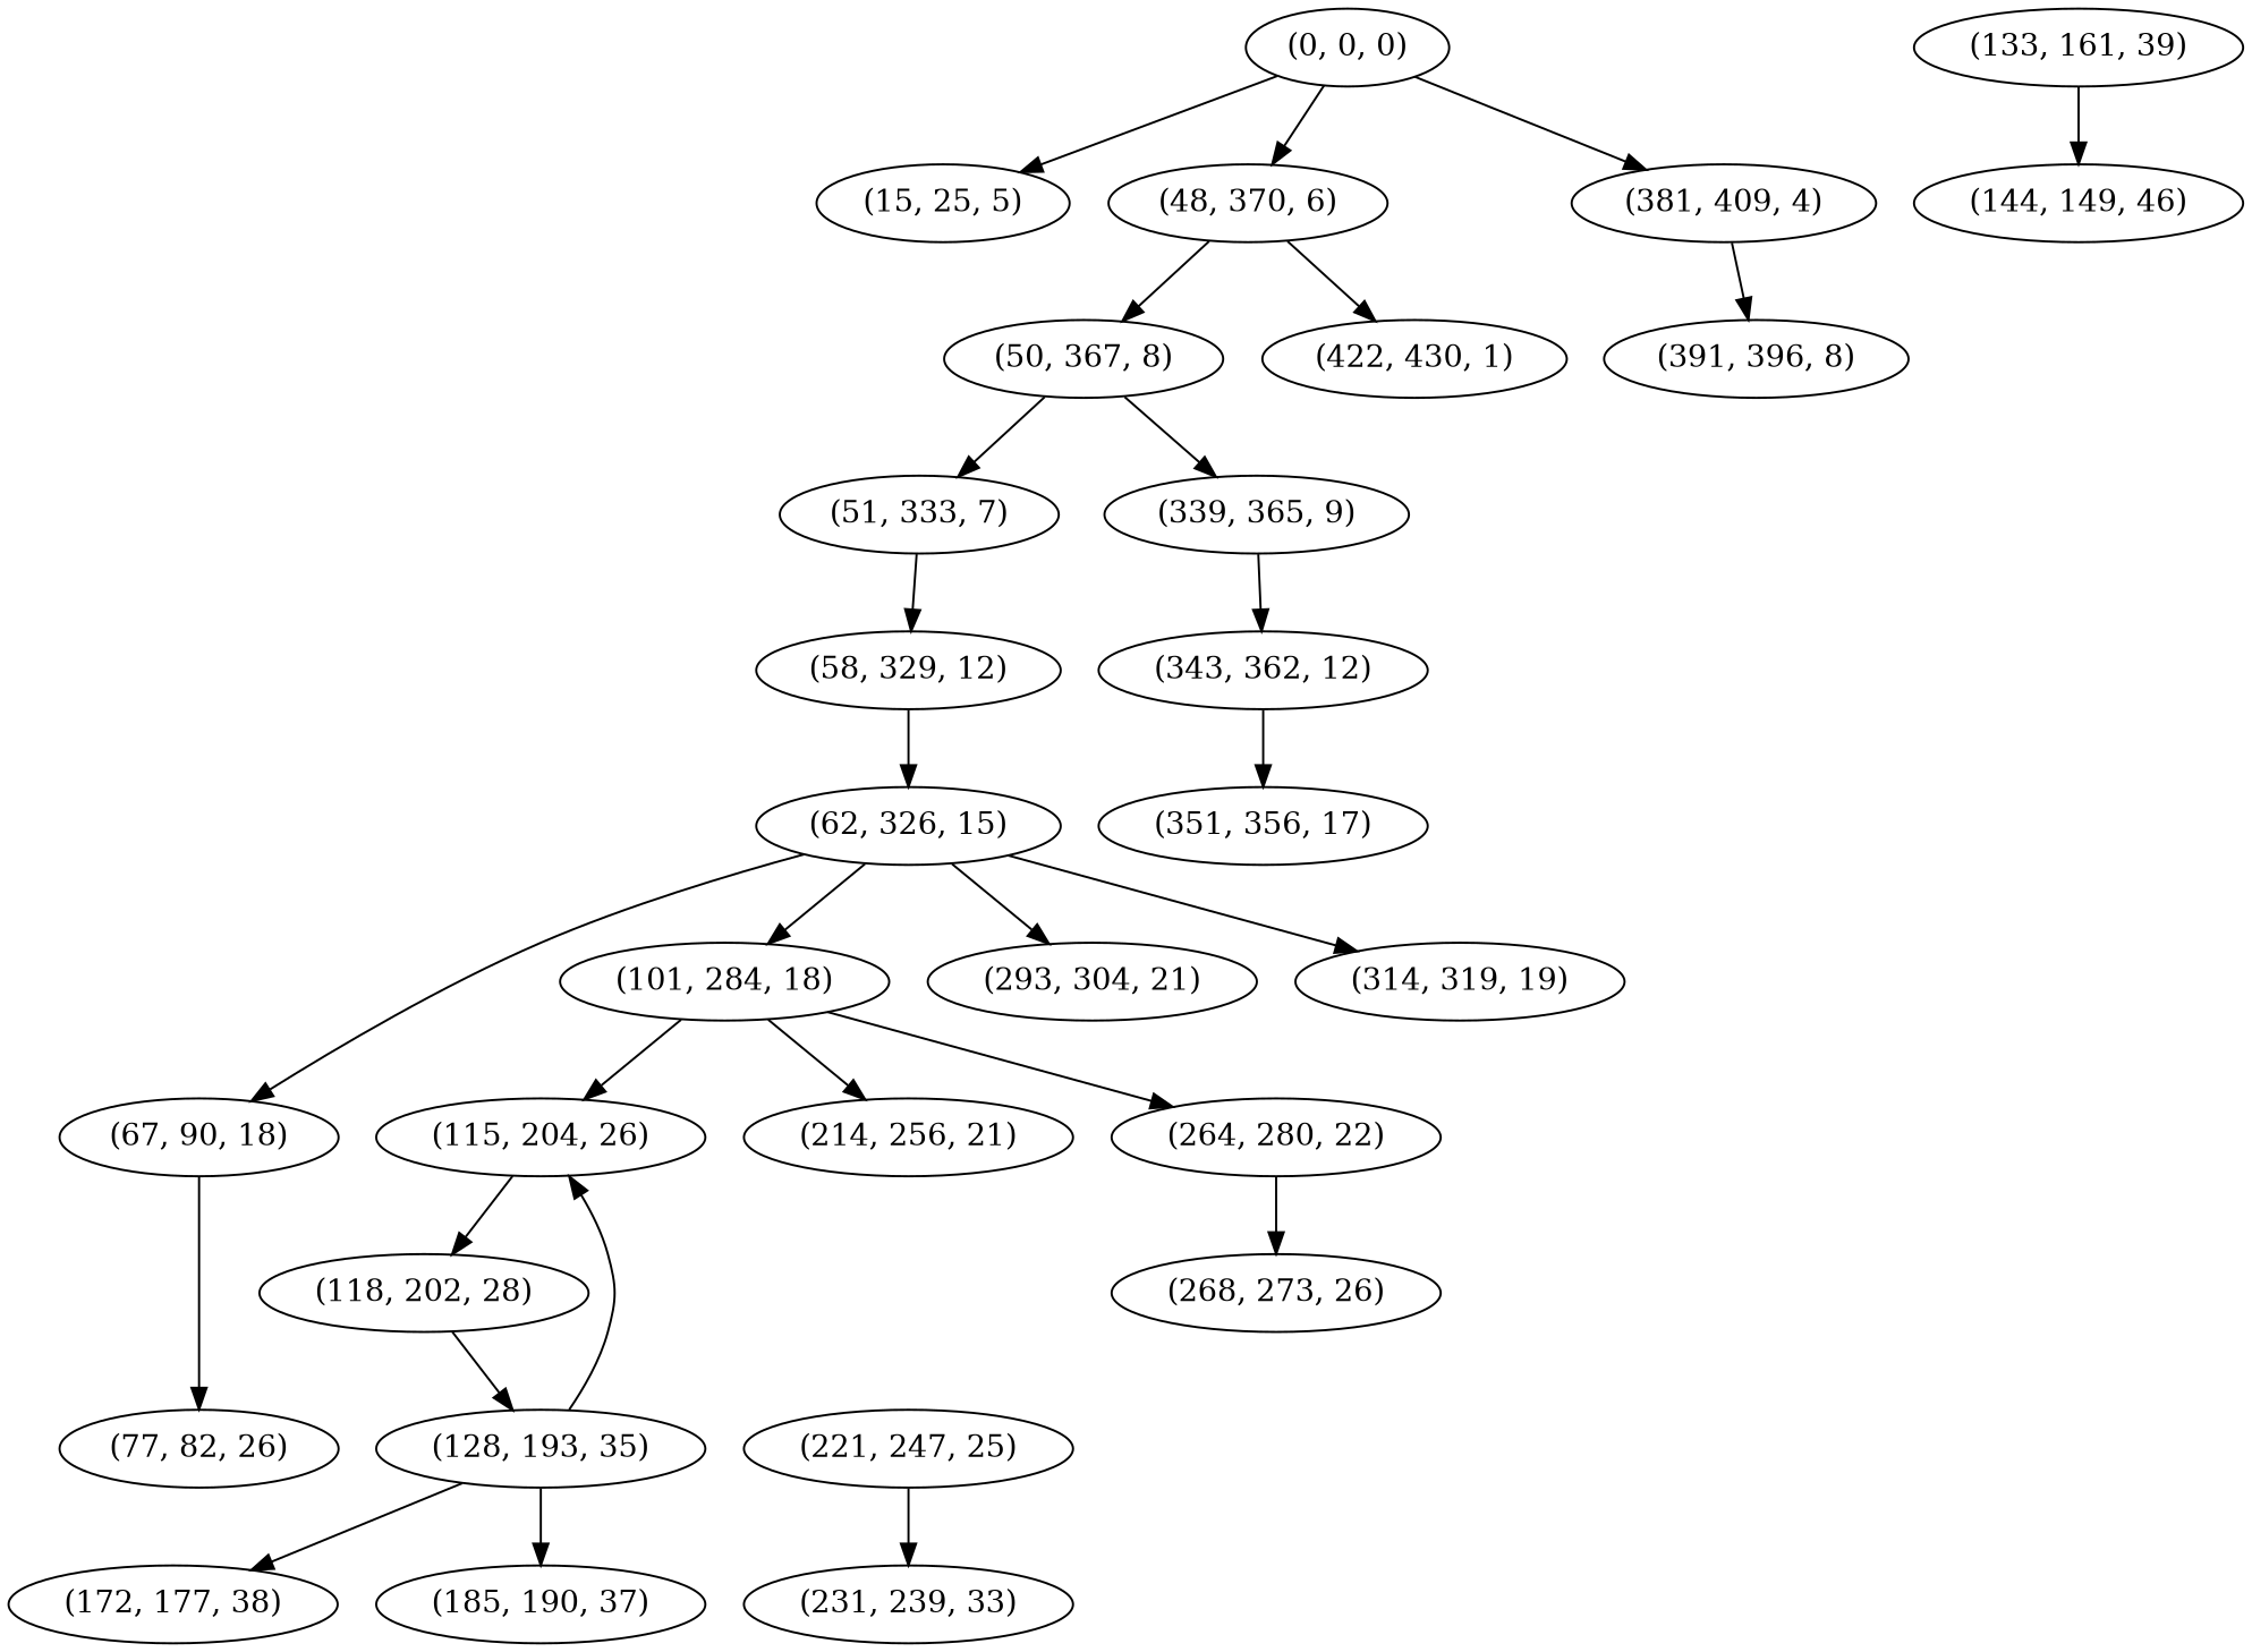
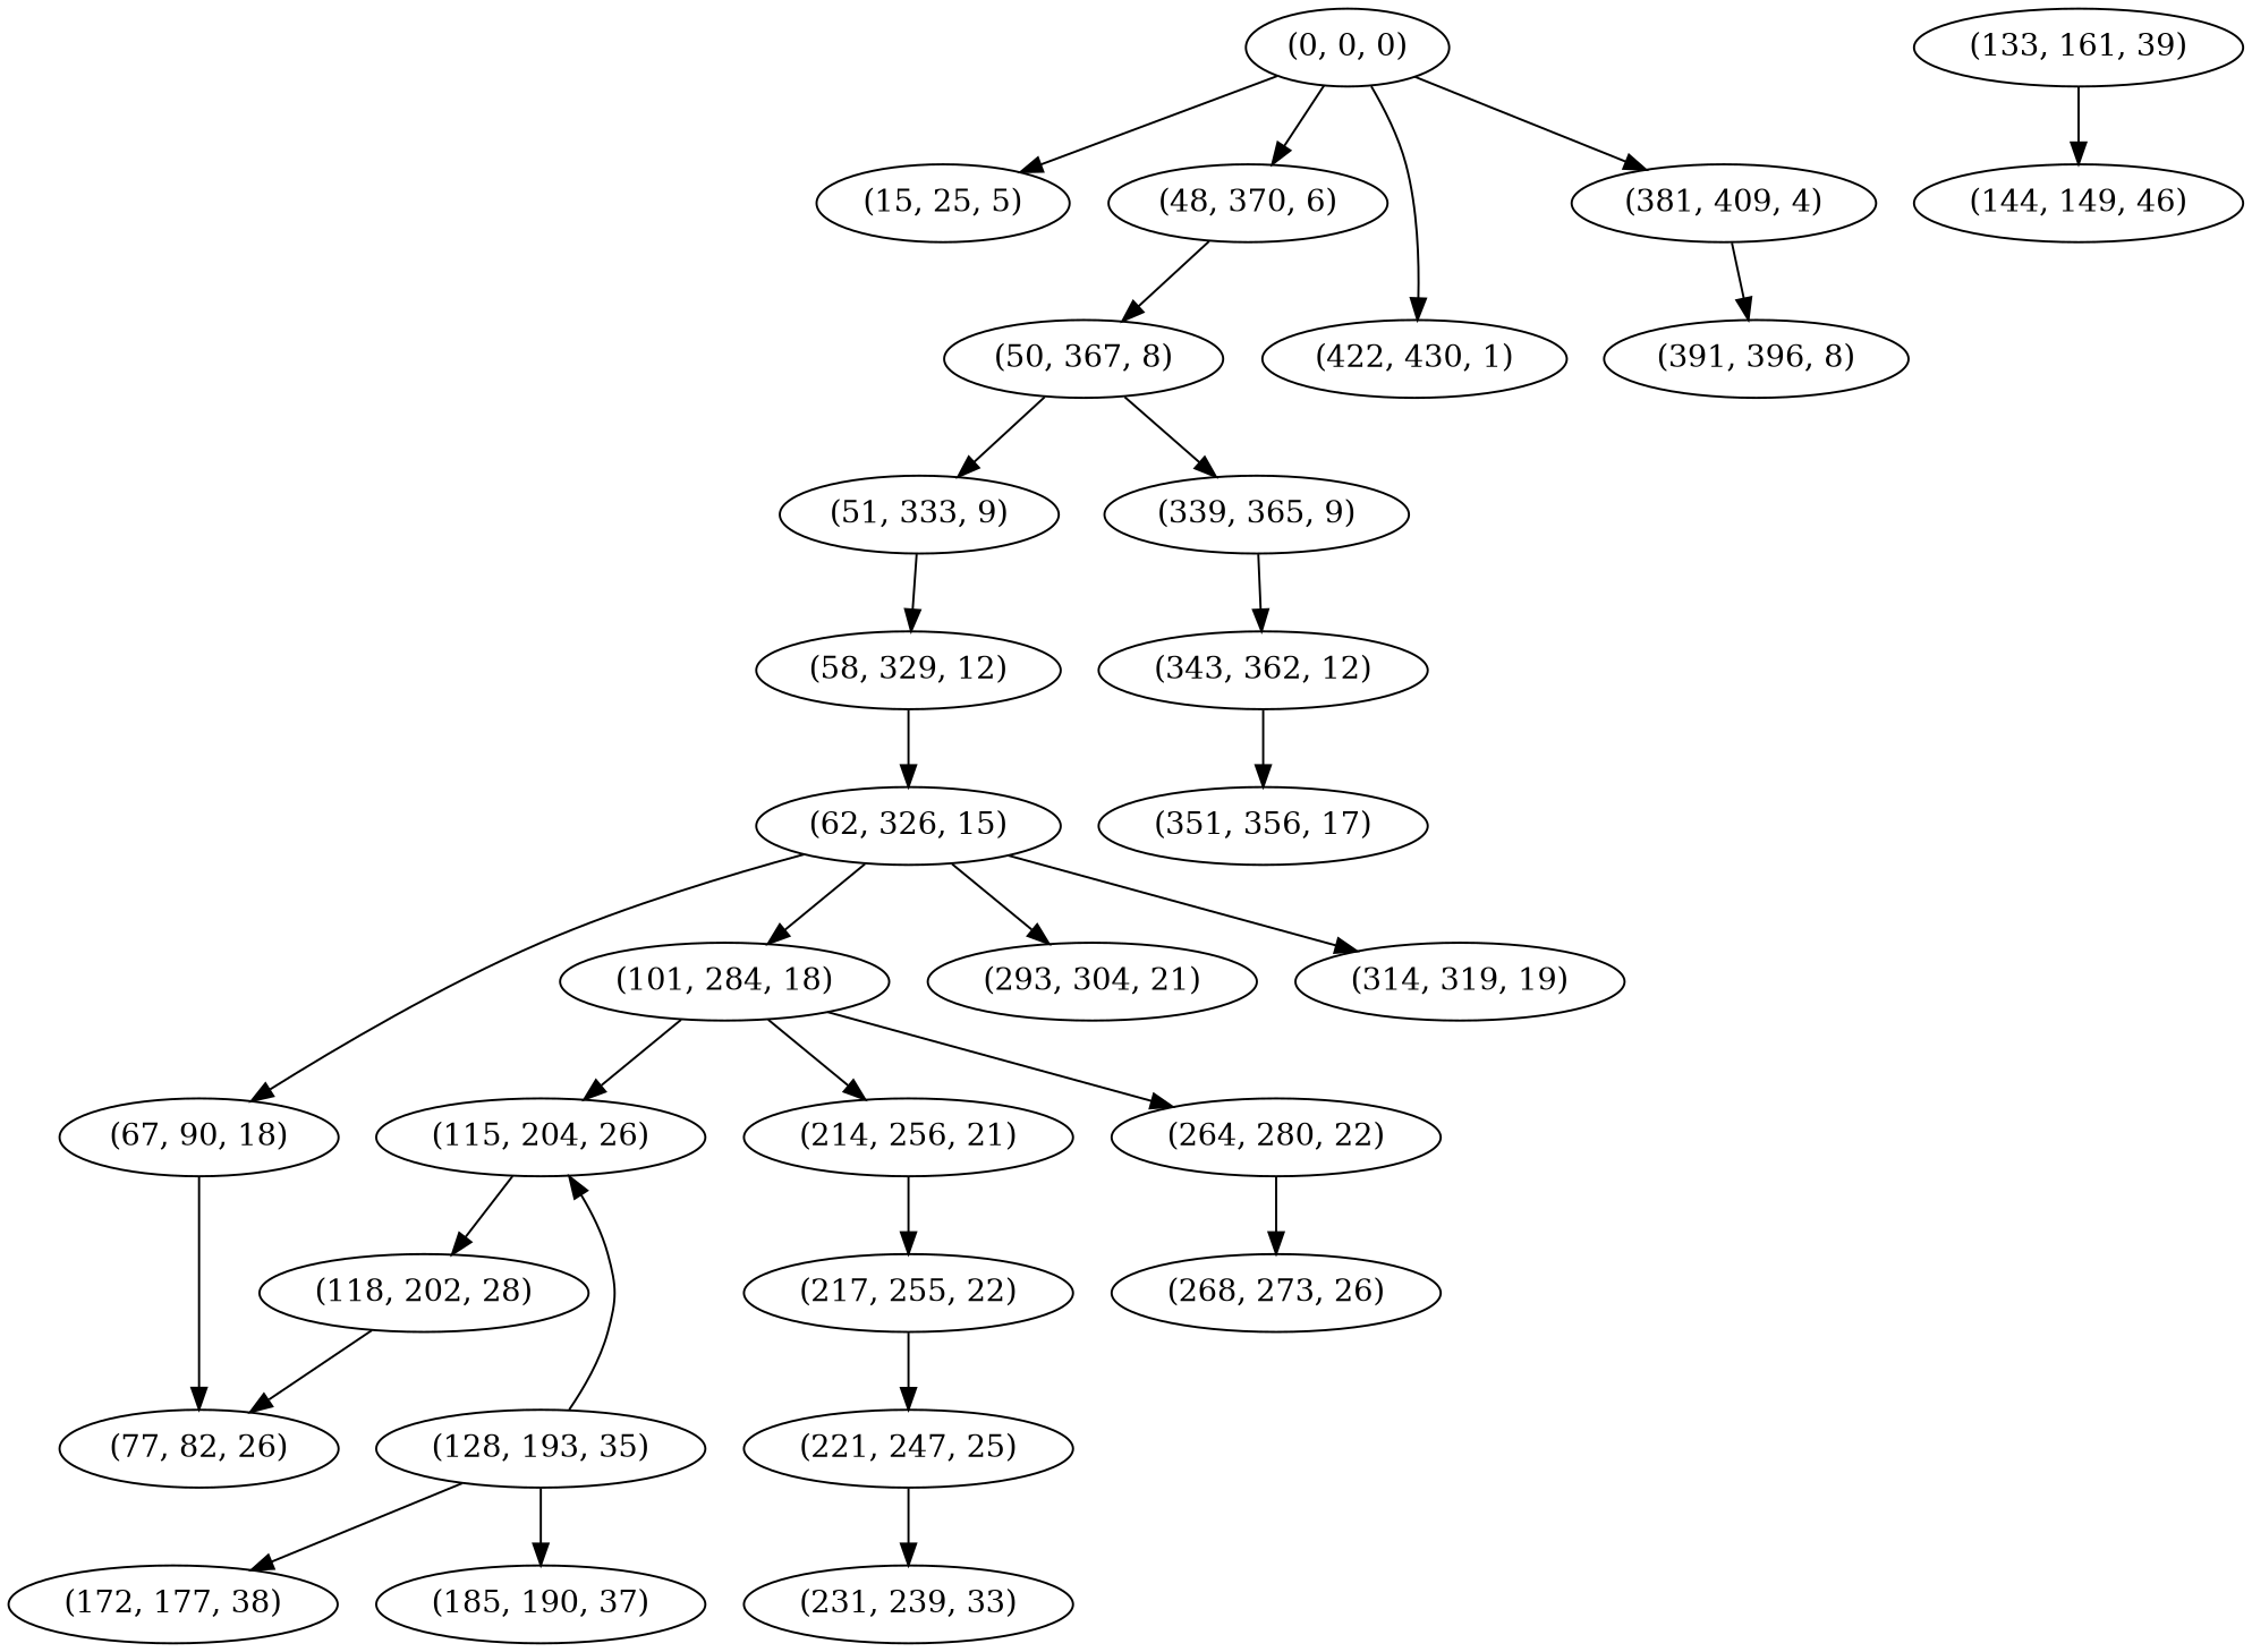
  digraph {
    "(0, 0, 0)"
    "(15, 25, 5)"
    "(48, 370, 6)"
    n4 [label="(381, 409, 4)"]
    "(422, 430, 1)"
    "(50, 367, 8)"
    "(391, 396, 8)"
-   "(51, 333, 9)" [label="(51, 333, 7)"]
+   "(51, 333, 9)"
    "(339, 365, 9)"
    "(58, 329, 12)"
    "(343, 362, 12)"
    "(62, 326, 15)"
    "(67, 90, 18)"
    "(101, 284, 18)"
    "(293, 304, 21)"
    "(314, 319, 19)"
    "(77, 82, 26)"
    "(115, 204, 26)"
    "(214, 256, 21)"
    "(264, 280, 22)"
    "(118, 202, 28)"
+   "(217, 255, 22)"
    "(268, 273, 26)"
    "(128, 193, 35)"
    "(172, 177, 38)"
    "(185, 190, 37)"
    "(133, 161, 39)"
    "(144, 149, 46)"
    "(221, 247, 25)"
    "(231, 239, 33)"
    "(351, 356, 17)"
    "(0, 0, 0)" -> "(15, 25, 5)"
    "(0, 0, 0)" -> "(48, 370, 6)"
    "(0, 0, 0)" -> n4
-   "(48, 370, 6)" -> "(422, 430, 1)"
+   "(0, 0, 0)" -> "(422, 430, 1)"
    "(48, 370, 6)" -> "(50, 367, 8)"
    n4 -> "(391, 396, 8)"
    "(50, 367, 8)" -> "(51, 333, 9)"
    "(50, 367, 8)" -> "(339, 365, 9)"
    "(51, 333, 9)" -> "(58, 329, 12)"
    "(339, 365, 9)" -> "(343, 362, 12)"
    "(58, 329, 12)" -> "(62, 326, 15)"
    "(343, 362, 12)" -> "(351, 356, 17)"
    "(62, 326, 15)" -> "(67, 90, 18)"
    "(62, 326, 15)" -> "(101, 284, 18)"
    "(62, 326, 15)" -> "(293, 304, 21)"
    "(62, 326, 15)" -> "(314, 319, 19)"
    "(67, 90, 18)" -> "(77, 82, 26)"
    "(101, 284, 18)" -> "(115, 204, 26)"
    "(101, 284, 18)" -> "(214, 256, 21)"
    "(101, 284, 18)" -> "(264, 280, 22)"
    "(115, 204, 26)" -> "(118, 202, 28)"
+   "(214, 256, 21)" -> "(217, 255, 22)"
    "(264, 280, 22)" -> "(268, 273, 26)"
-   "(118, 202, 28)" -> "(128, 193, 35)"
+   "(118, 202, 28)" -> "(77, 82, 26)"
+   "(217, 255, 22)" -> "(221, 247, 25)"
    "(128, 193, 35)" -> "(115, 204, 26)"
    "(128, 193, 35)" -> "(172, 177, 38)"
    "(128, 193, 35)" -> "(185, 190, 37)"
    "(133, 161, 39)" -> "(144, 149, 46)"
    "(221, 247, 25)" -> "(231, 239, 33)"
  }
